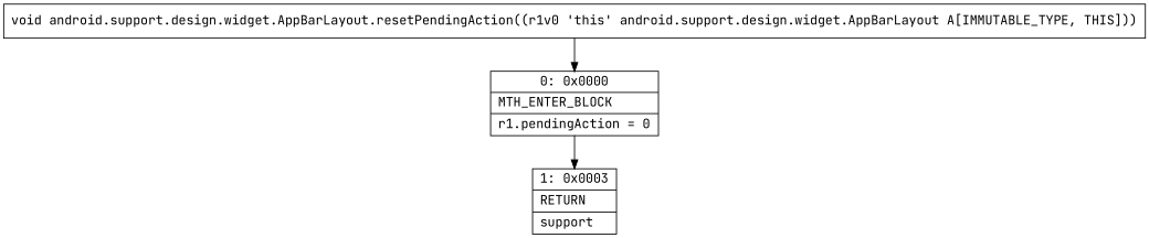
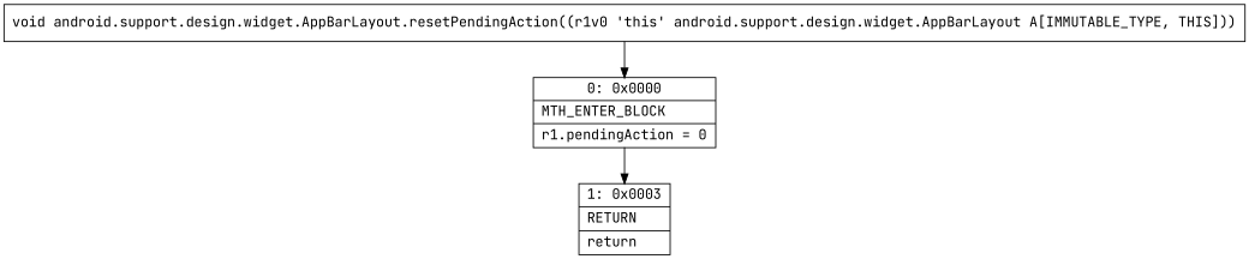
  digraph {
    fontname="JetBrains Mono"
    node [shape=record fontname="JetBrains Mono"]
    edge [fontname="JetBrains Mono"]
    n1 [label="{0\:\ 0x0000|MTH_ENTER_BLOCK\l|r1.pendingAction = 0\l}"]
-   n2 [label="{1\:\ 0x0003|RETURN\l|support\l}"]
+   n2 [label="{1\:\ 0x0003|RETURN\l|return\l}"]
    n3 [label="{void android.support.design.widget.AppBarLayout.resetPendingAction((r1v0 'this' android.support.design.widget.AppBarLayout A[IMMUTABLE_TYPE, THIS])) }"]
    n1 -> n2
    n3 -> n1
  }
